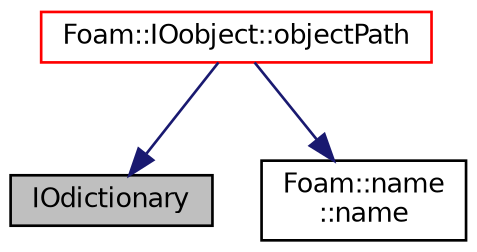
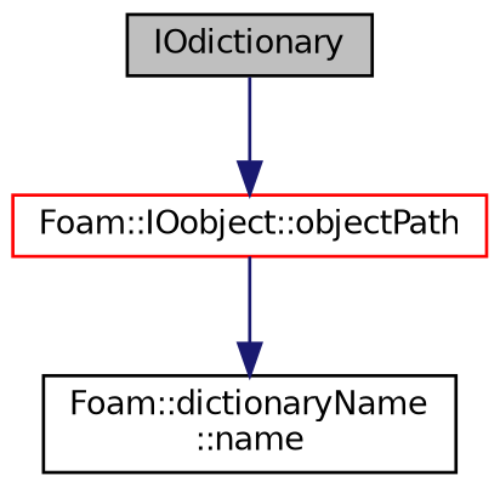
  digraph {
    rankdir=TB
    node [color=black fontname=Helvetica fontsize=10 shape=record]
    edge [color=midnightblue fontname=Helvetica fontsize=10 labelfontname=Helvetica labelfontsize=10 style=solid]
    n1 [fillcolor=grey75 fontcolor=black height=0.2 label=IOdictionary style=filled width=0.4]
    n2 [color=red height=0.2 label="Foam::IOobject::objectPath" width=0.4]
-   n3 [height=0.2 label="Foam::name\l::name" width=0.4]
-   n2 -> n1
+   n3 [height=0.2 label="Foam::dictionaryName\l::name" width=0.4]
+   n1 -> n2
    n2 -> n3
  }
